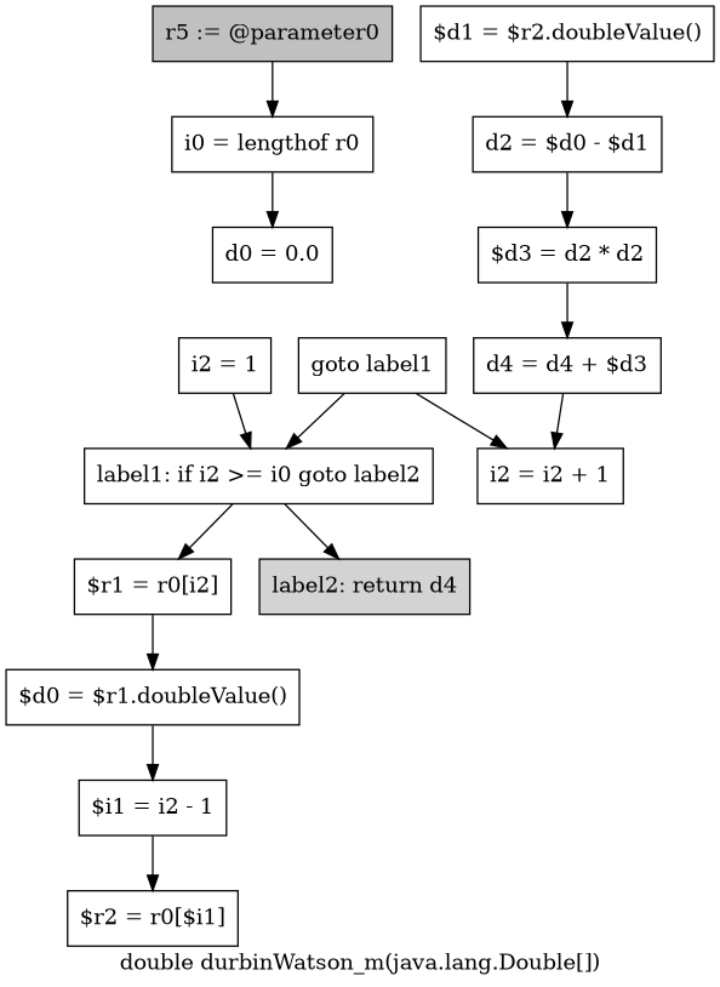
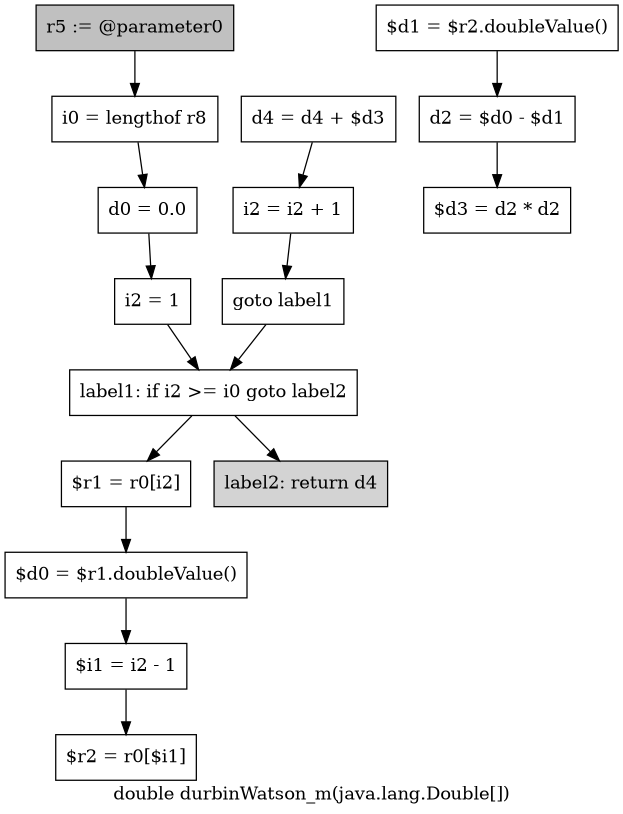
  digraph {
    label="double durbinWatson_m(java.lang.Double[])"
    node [shape=box]
    n1 [fillcolor=gray label="r5 := @parameter0" style=filled]
-   n2 [label="i0 = lengthof r0"]
+   n2 [label="i0 = lengthof r8"]
    n3 [label="d0 = 0.0"]
    n4 [label="i2 = 1"]
    n5 [label="label1: if i2 >= i0 goto label2"]
    n6 [label="$r1 = r0[i2]"]
    n7 [fillcolor=lightgray label="label2: return d4" style=filled]
    n8 [label="$d0 = $r1.doubleValue()"]
    n9 [label="$i1 = i2 - 1"]
    n10 [label="$r2 = r0[$i1]"]
    n11 [label="$d1 = $r2.doubleValue()"]
    n12 [label="d2 = $d0 - $d1"]
    n13 [label="$d3 = d2 * d2"]
    n14 [label="d4 = d4 + $d3"]
    n15 [label="i2 = i2 + 1"]
    n16 [label="goto label1"]
    n1 -> n2
    n2 -> n3
+   n3 -> n4
    n4 -> n5
    n5 -> n6
    n5 -> n7
    n6 -> n8
    n8 -> n9
    n9 -> n10
    n11 -> n12
    n12 -> n13
-   n13 -> n14
    n14 -> n15
-   n16 -> n15
+   n15 -> n16
    n16 -> n5
  }
